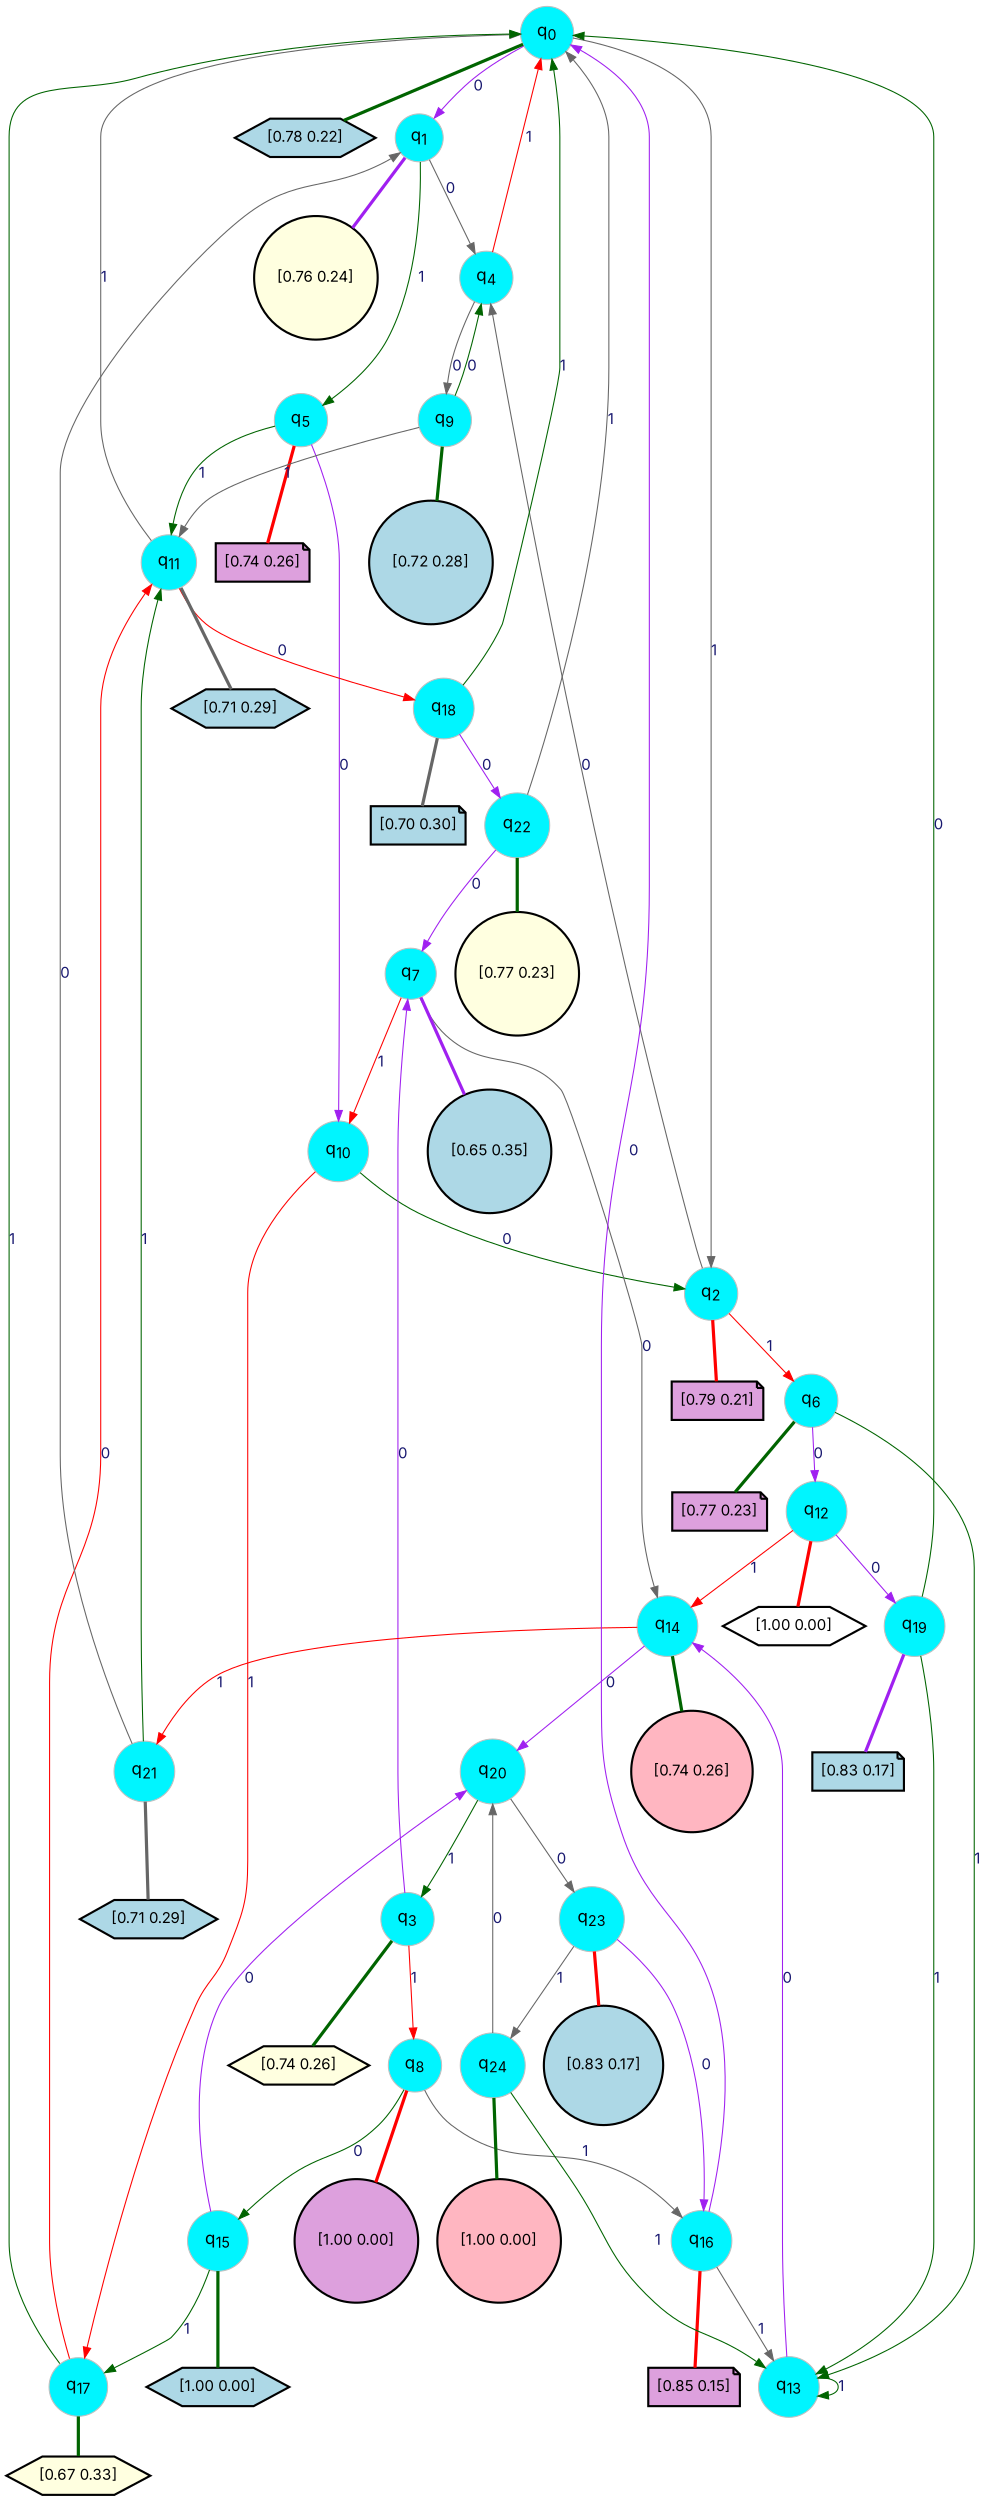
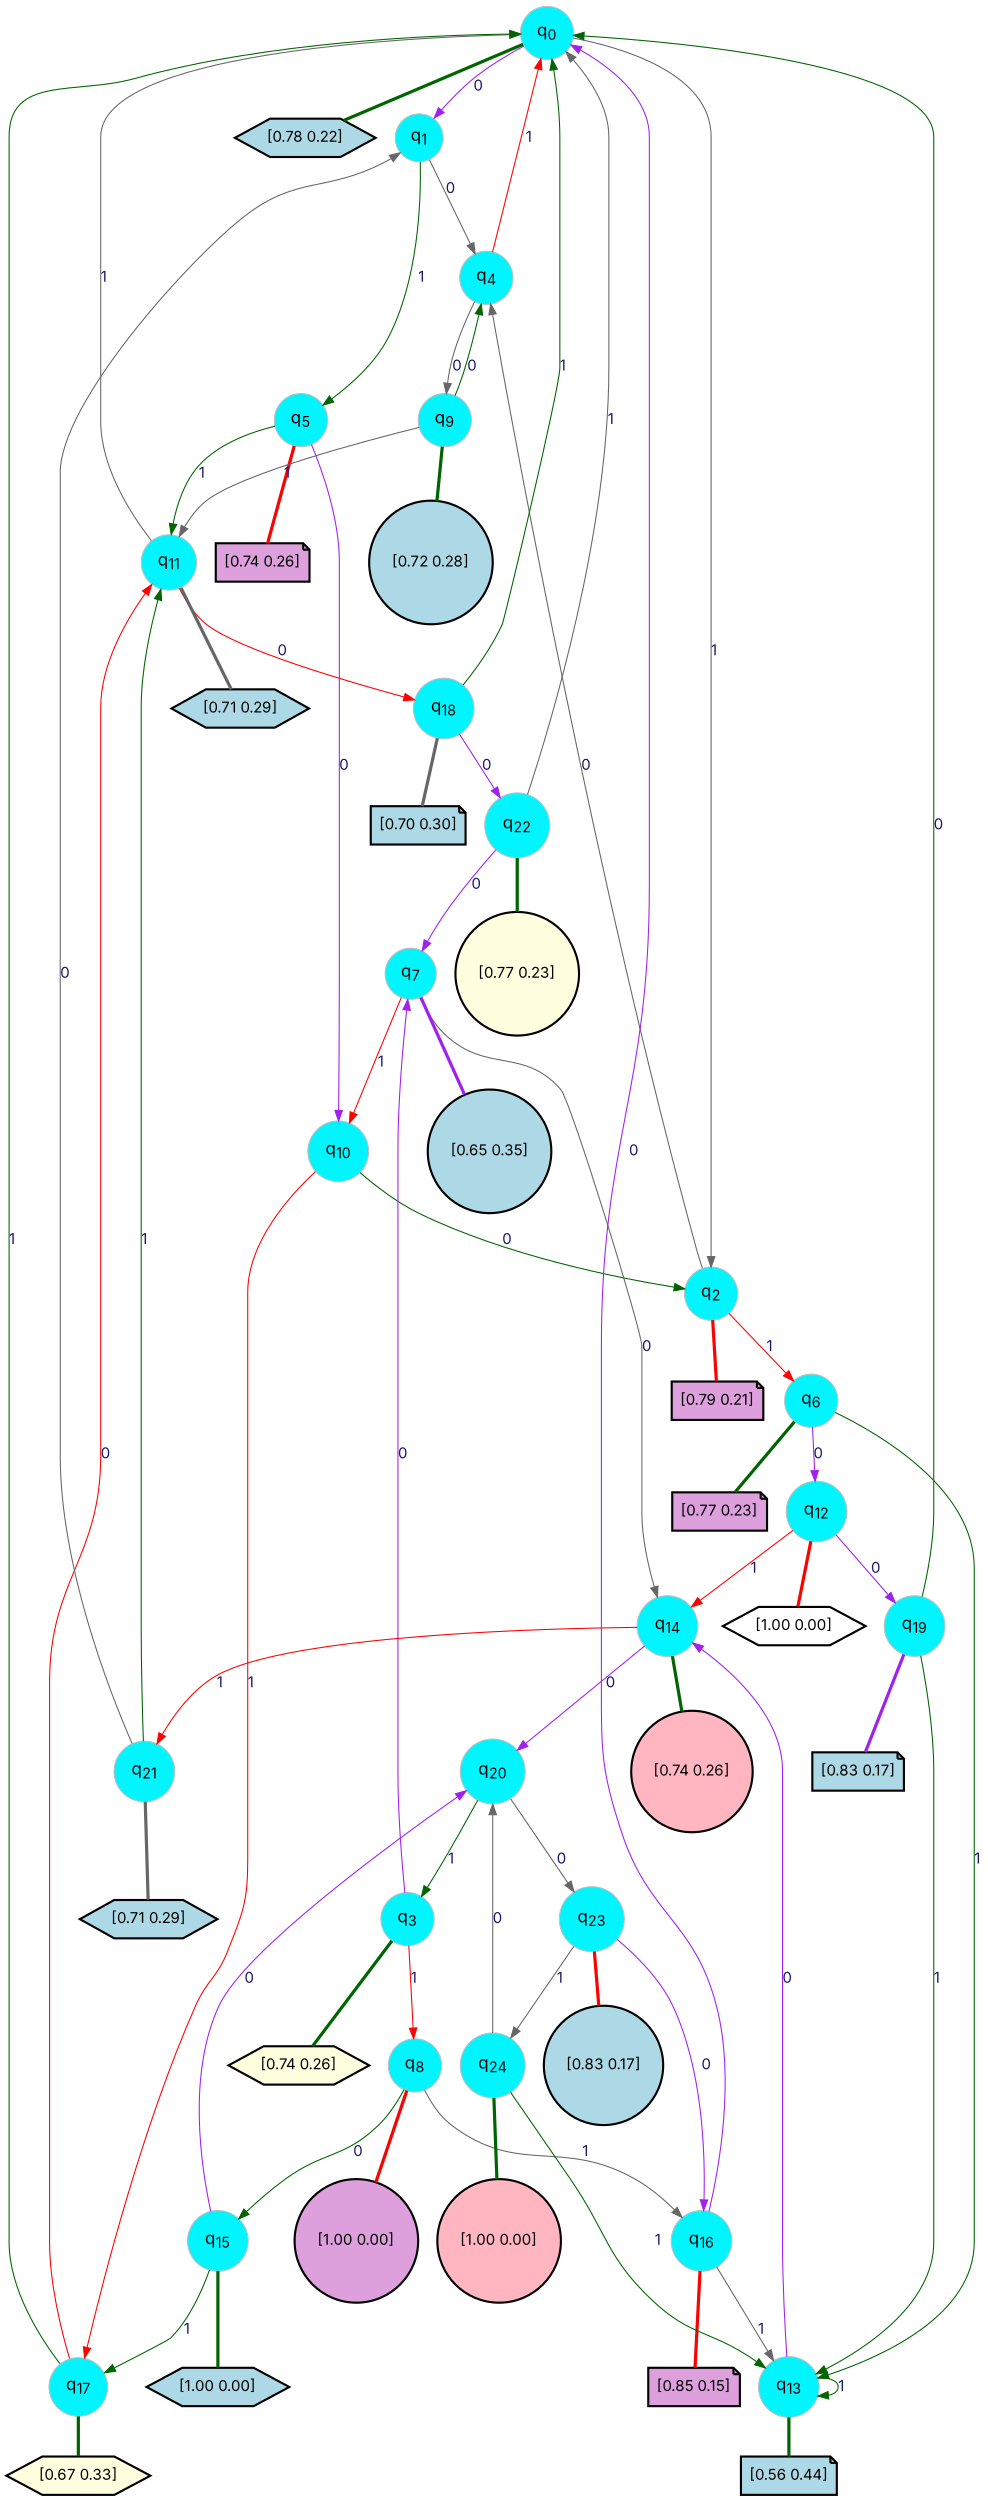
  digraph {
    fontname=Inter
    rankdir=TD
    node [color=gray fillcolor=turquoise1 fontcolor=black fontname=Inter fontsize=16 fontweight=bold shape=circle style=filled]
    edge [arrowsize=1 color=darkgreen fontcolor=midnightblue fontname=Inter fontweight=bold penwidth=1 style=solid weight=20]
    n1 [label=<q<SUB>0</SUB>>]
    n2 [label=<q<SUB>1</SUB>>]
    n3 [label=<q<SUB>2</SUB>>]
    n4 [color=black fillcolor=lightblue fontsize=14 label="[0.78 0.22]" penwidth=2 shape=hexagon]
    n5 [label=<q<SUB>4</SUB>>]
    n6 [label=<q<SUB>5</SUB>>]
-   n7 [color=black fillcolor=lightyellow fontsize=14 label="[0.76 0.24]" penwidth=2]
    n8 [label=<q<SUB>6</SUB>>]
    n9 [color=black fillcolor=plum fontsize=14 label="[0.79 0.21]" penwidth=2 shape=note]
    n10 [label=<q<SUB>9</SUB>>]
    n11 [label=<q<SUB>10</SUB>>]
    n12 [label=<q<SUB>11</SUB>>]
    n13 [color=black fillcolor=plum fontsize=14 label="[0.74 0.26]" penwidth=2 shape=note]
    n14 [label=<q<SUB>12</SUB>>]
    n15 [label=<q<SUB>13</SUB>>]
    n16 [color=black fillcolor=plum fontsize=14 label="[0.77 0.23]" penwidth=2 shape=note]
    n17 [label=<q<SUB>3</SUB>>]
    n18 [label=<q<SUB>7</SUB>>]
    n19 [label=<q<SUB>8</SUB>>]
    n20 [color=black fillcolor=lightyellow fontsize=14 label="[0.74 0.26]" penwidth=2 shape=hexagon]
    n21 [label=<q<SUB>14</SUB>>]
    n22 [color=black fillcolor=lightblue fontsize=14 label="[0.65 0.35]" penwidth=2]
    n23 [label=<q<SUB>15</SUB>>]
    n24 [label=<q<SUB>16</SUB>>]
    n25 [color=black fillcolor=plum fontsize=14 label="[1.00 0.00]" penwidth=2]
    n26 [color=black fillcolor=lightblue fontsize=14 label="[0.72 0.28]" penwidth=2]
    n27 [label=<q<SUB>17</SUB>>]
    n28 [label=<q<SUB>18</SUB>>]
    n29 [color=black fillcolor=lightblue fontsize=14 label="[0.71 0.29]" penwidth=2 shape=hexagon]
    n30 [label=<q<SUB>19</SUB>>]
    n31 [color=black fillcolor=white fontsize=14 label="[1.00 0.00]" penwidth=2 shape=hexagon]
+   n32 [color=black fillcolor=lightblue fontsize=14 label="[0.56 0.44]" penwidth=2 shape=note]
    n33 [label=<q<SUB>20</SUB>>]
    n34 [label=<q<SUB>21</SUB>>]
    n35 [color=black fillcolor=lightpink fontsize=14 label="[0.74 0.26]" penwidth=2]
    n36 [color=black fillcolor=lightblue fontsize=14 label="[1.00 0.00]" penwidth=2 shape=hexagon]
    n37 [color=black fillcolor=plum fontsize=14 label="[0.85 0.15]" penwidth=2 shape=note]
    n38 [color=black fillcolor=lightyellow fontsize=14 label="[0.67 0.33]" penwidth=2 shape=hexagon]
    n39 [label=<q<SUB>22</SUB>>]
    n40 [color=black fillcolor=lightblue fontsize=14 label="[0.70 0.30]" penwidth=2 shape=note]
    n41 [color=black fillcolor=lightblue fontsize=14 label="[0.83 0.17]" penwidth=2 shape=note]
    n42 [label=<q<SUB>23</SUB>>]
    n43 [color=black fillcolor=lightblue fontsize=14 label="[0.71 0.29]" penwidth=2 shape=hexagon]
    n44 [color=black fillcolor=lightyellow fontsize=14 label="[0.77 0.23]" penwidth=2]
    n45 [label=<q<SUB>24</SUB>>]
    n46 [color=black fillcolor=lightblue fontsize=14 label="[0.83 0.17]" penwidth=2]
    n47 [color=black fillcolor=lightpink fontsize=14 label="[1.00 0.00]" penwidth=2]
    n1 -> n2 [color=purple label=0]
    n1 -> n3 [color=gray40 label=1]
    n1 -> n4 [arrowhead=none penwidth=3]
    n2 -> n5 [color=gray40 label=0]
    n2 -> n6 [label=1]
-   n2 -> n7 [arrowhead=none color=purple penwidth=3]
    n3 -> n5 [color=gray40 label=0]
    n3 -> n8 [color=red label=1]
    n3 -> n9 [arrowhead=none color=red penwidth=3]
    n5 -> n1 [color=red label=1]
    n5 -> n10 [color=gray40 label=0]
    n6 -> n11 [color=purple label=0]
    n6 -> n12 [label=1]
    n6 -> n13 [arrowhead=none color=red penwidth=3]
    n8 -> n14 [color=purple label=0]
    n8 -> n15 [label=1]
    n8 -> n16 [arrowhead=none penwidth=3]
    n10 -> n5 [label=0]
    n10 -> n12 [color=gray40 label=1]
    n10 -> n26 [arrowhead=none penwidth=3]
    n11 -> n3 [label=0]
    n11 -> n27 [color=red label=1]
    n12 -> n1 [color=gray40 label=1]
    n12 -> n28 [color=red label=0]
    n12 -> n29 [arrowhead=none color=gray40 penwidth=3]
    n14 -> n21 [color=red label=1]
    n14 -> n30 [color=purple label=0]
    n14 -> n31 [arrowhead=none color=red penwidth=3]
    n15 -> n15 [label=1]
    n15 -> n21 [color=purple label=0]
+   n15 -> n32 [arrowhead=none penwidth=3]
    n17 -> n18 [color=purple label=0]
    n17 -> n19 [color=red label=1]
    n17 -> n20 [arrowhead=none penwidth=3]
    n18 -> n11 [color=red label=1]
    n18 -> n21 [color=gray40 label=0]
    n18 -> n22 [arrowhead=none color=purple penwidth=3]
    n19 -> n23 [label=0]
    n19 -> n24 [color=gray40 label=1]
    n19 -> n25 [arrowhead=none color=red penwidth=3]
    n21 -> n33 [color=purple label=0]
    n21 -> n34 [color=red label=1]
    n21 -> n35 [arrowhead=none penwidth=3]
    n23 -> n27 [label=1]
    n23 -> n33 [color=purple label=0]
    n23 -> n36 [arrowhead=none penwidth=3]
    n24 -> n1 [color=purple label=0]
    n24 -> n15 [color=gray40 label=1]
    n24 -> n37 [arrowhead=none color=red penwidth=3]
    n27 -> n1 [label=1]
    n27 -> n12 [color=red label=0]
    n27 -> n38 [arrowhead=none penwidth=3]
    n28 -> n1 [label=1]
    n28 -> n39 [color=purple label=0]
    n28 -> n40 [arrowhead=none color=gray40 penwidth=3]
    n30 -> n1 [label=0]
    n30 -> n15 [label=1]
    n30 -> n41 [arrowhead=none color=purple penwidth=3]
    n33 -> n17 [label=1]
    n33 -> n42 [color=gray40 label=0]
    n34 -> n2 [color=gray40 label=0]
    n34 -> n12 [label=1]
    n34 -> n43 [arrowhead=none color=gray40 penwidth=3]
    n39 -> n1 [color=gray40 label=1]
    n39 -> n18 [color=purple label=0]
    n39 -> n44 [arrowhead=none penwidth=3]
    n42 -> n24 [color=purple label=0]
    n42 -> n45 [color=gray40 label=1]
    n42 -> n46 [arrowhead=none color=red penwidth=3]
    n45 -> n15 [label=1]
    n45 -> n33 [color=gray40 label=0]
    n45 -> n47 [arrowhead=none penwidth=3]
  }
